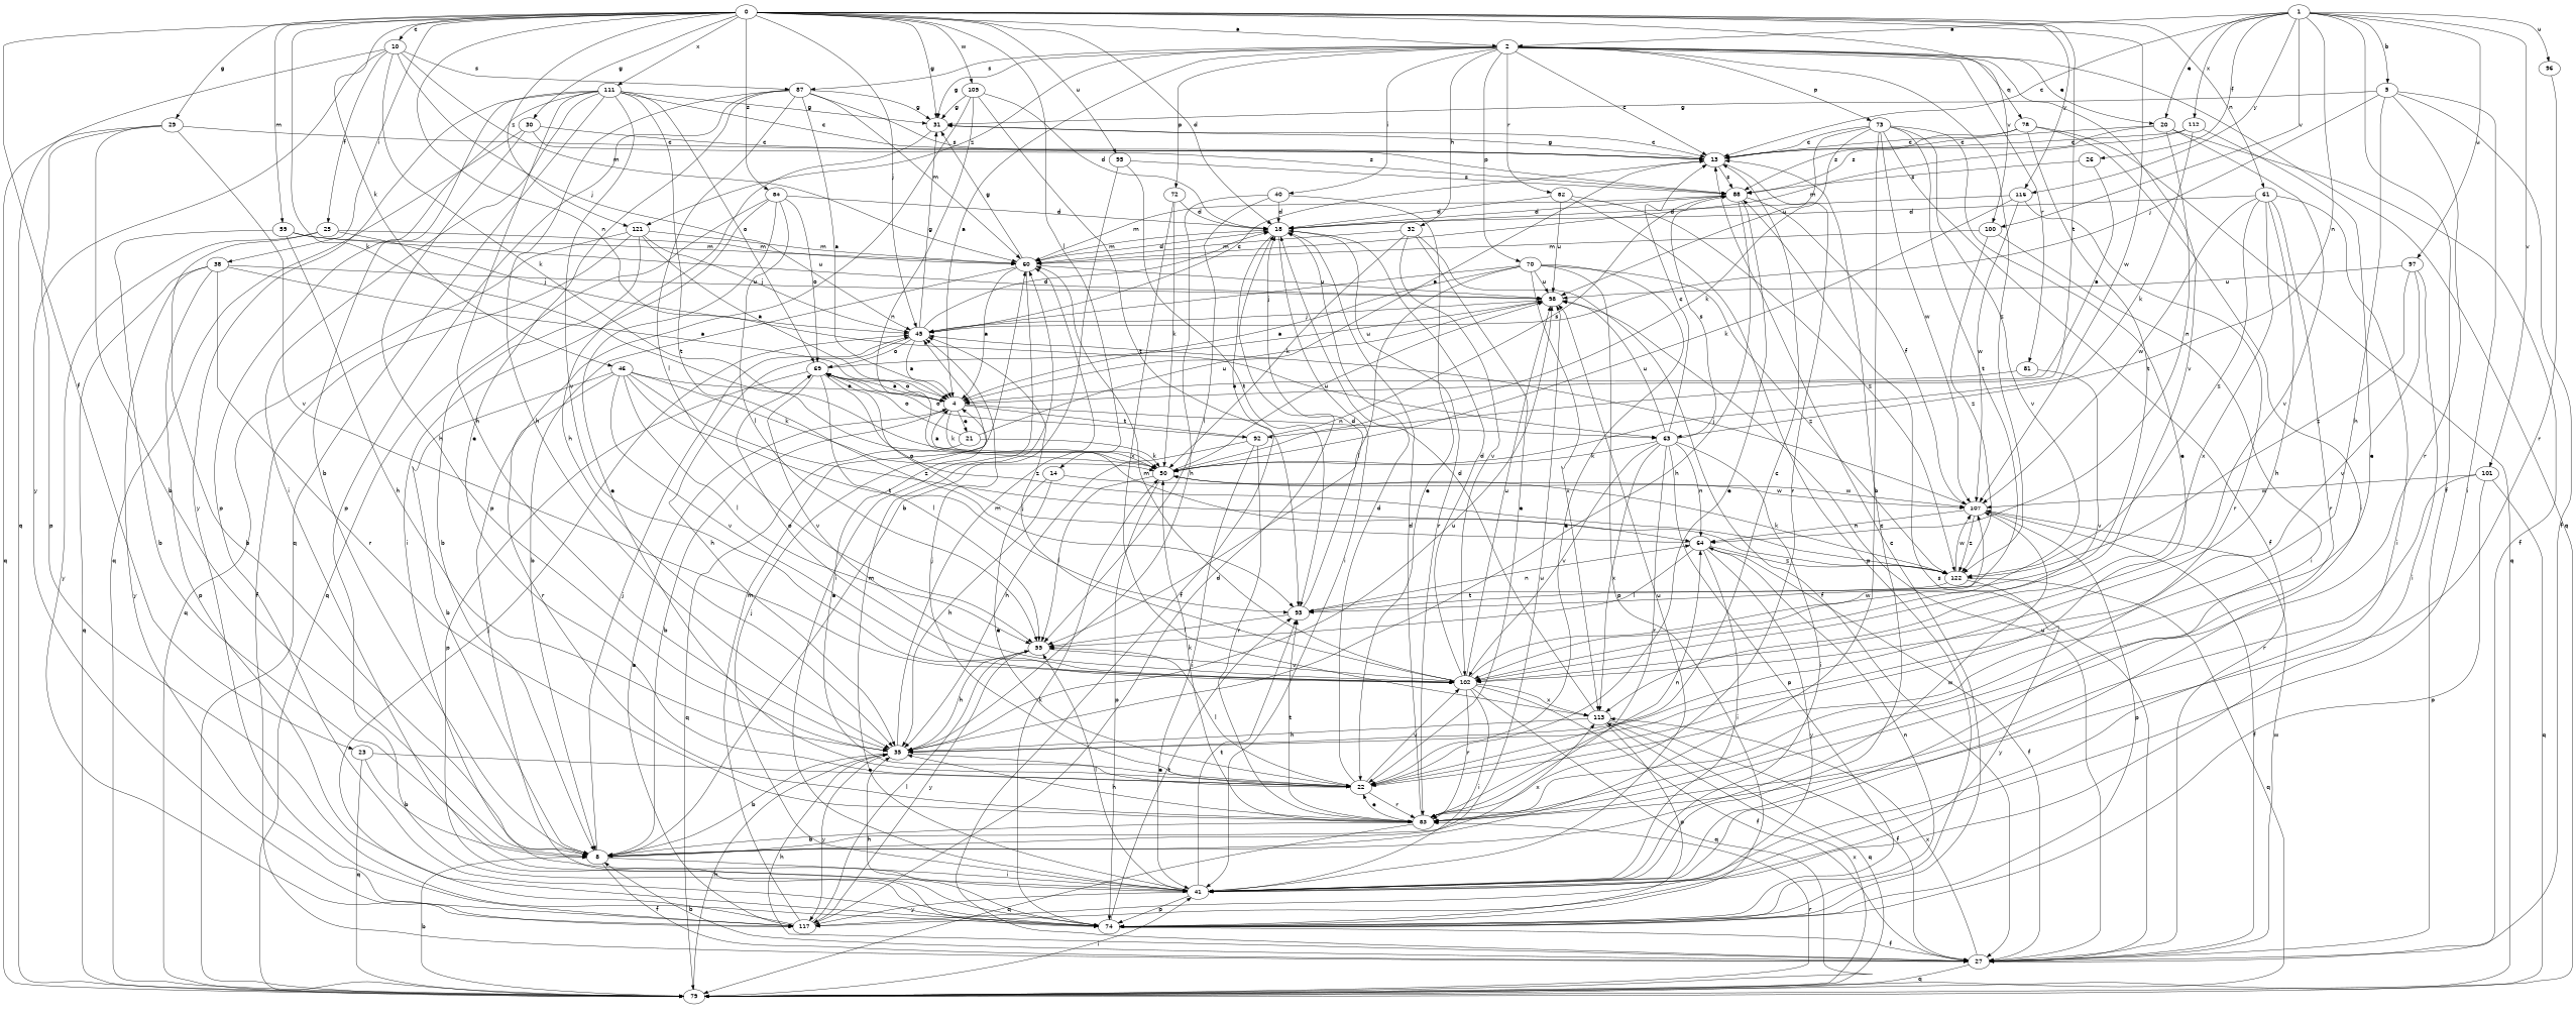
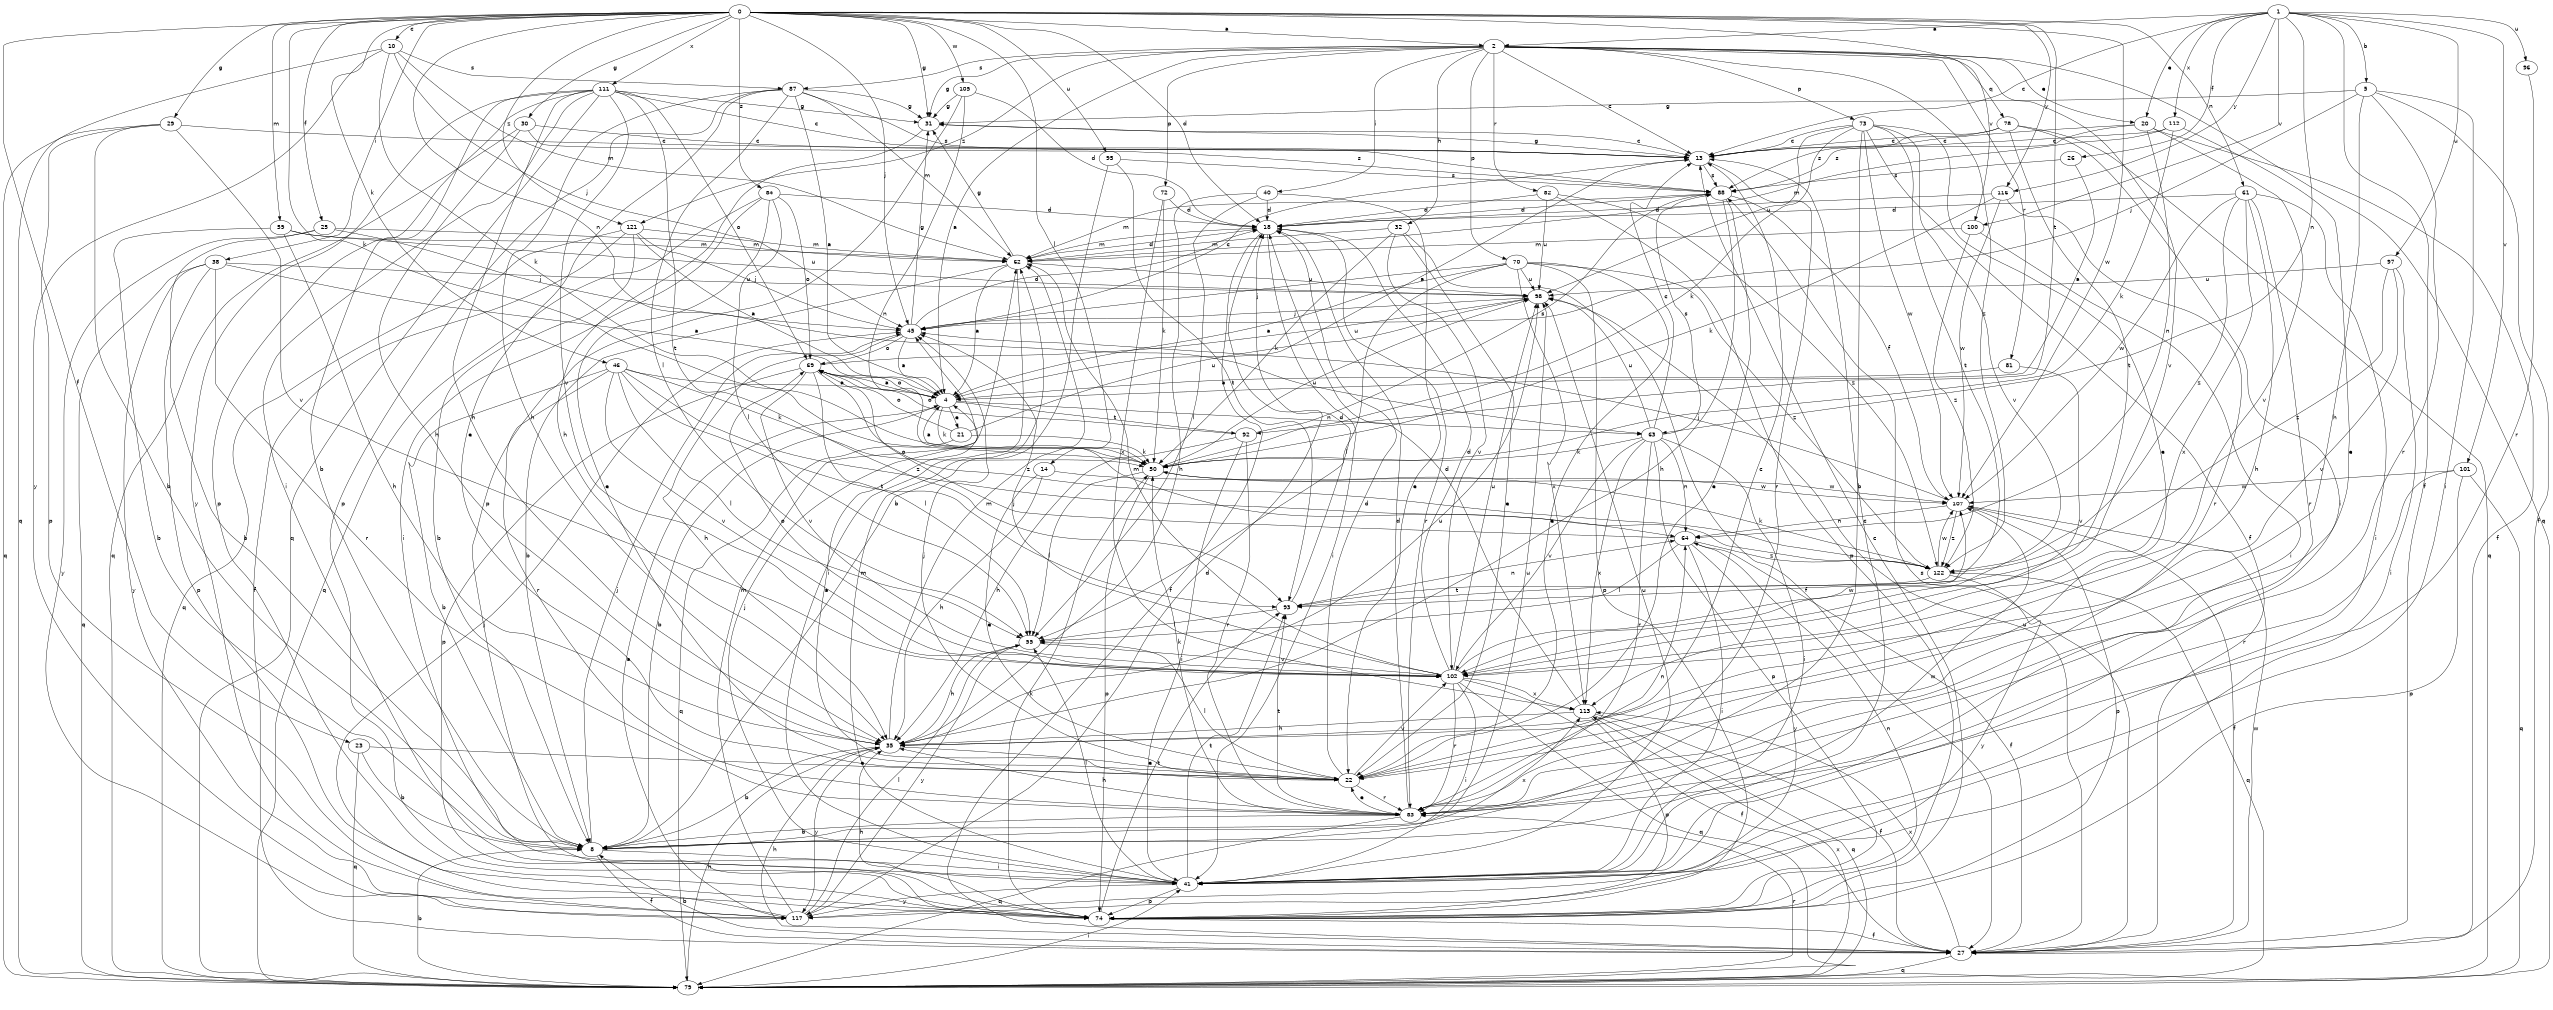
  strict digraph {
    fontname="DejaVu Sans"
    node [fontname="DejaVu Sans"]
    edge [fontname="DejaVu Sans"]
    0
    2
    10
    18
    23
    25
    29
    30
    31
    38
    45
    46
    50
    n14 [label=14]
    59
    61
    63
    84
    92
    95
    100
    105
    107
    111
    116
    121
    13
    20
    4
    32
    40
    70
    72
    73
    78
    79
    81
    82
    87
    102
    122
-   60
+   60 [label=62]
    117
    27
    41
    83
    8
    22
    74
    35
    88
    98
    69
    55
    93
    113
    64
    1
    5
    26
    96
    97
    101
    112
    21
    0 -> 2 [label=a]
    0 -> 10 [label=c]
    0 -> 18 [label=d]
    0 -> 23 [label=f]
-   10 -> 25 [label=f]
+   0 -> 25 [label=f]
    0 -> 29 [label=g]
    0 -> 30 [label=g]
    0 -> 31 [label=g]
    0 -> 38 [label=i]
    0 -> 45 [label=j]
    0 -> 46 [label=k]
    0 -> 50 [label=k]
    0 -> n14 [label=l]
    0 -> 59 [label=m]
    0 -> 61 [label=n]
    0 -> 63 [label=n]
    0 -> 84 [label=s]
    0 -> 92 [label=t]
    0 -> 95 [label=u]
    0 -> 100 [label=v]
    0 -> 105 [label=w]
    0 -> 107 [label=w]
    0 -> 111 [label=x]
    0 -> 116 [label=y]
    0 -> 121 [label=z]
    2 -> 31 [label=g]
    2 -> 121 [label=z]
    2 -> 13 [label=c]
    2 -> 20 [label=e]
    2 -> 4 [label=a]
    2 -> 32 [label=h]
    2 -> 40 [label=i]
    2 -> 70 [label=p]
    2 -> 72 [label=p]
    2 -> 73 [label=p]
    2 -> 78 [label=q]
    2 -> 79 [label=q]
    2 -> 81 [label=r]
    2 -> 82 [label=r]
    2 -> 87 [label=s]
    2 -> 102 [label=v]
    2 -> 122 [label=z]
    10 -> 45 [label=j]
    10 -> 50 [label=k]
    10 -> 79 [label=q]
    10 -> 87 [label=s]
    10 -> 60 [label=m]
    10 -> 117 [label=y]
    18 -> 60 [label=m]
    18 -> 27 [label=f]
    18 -> 41 [label=i]
    18 -> 83 [label=r]
    23 -> 79 [label=q]
    23 -> 8 [label=b]
    23 -> 22 [label=e]
    25 -> 45 [label=j]
    25 -> 60 [label=m]
    25 -> 117 [label=y]
    25 -> 8 [label=b]
    29 -> 13 [label=c]
    29 -> 79 [label=q]
    29 -> 102 [label=v]
    29 -> 8 [label=b]
    29 -> 74 [label=p]
    30 -> 13 [label=c]
    30 -> 79 [label=q]
    30 -> 35 [label=h]
    30 -> 88 [label=s]
    31 -> 13 [label=c]
    31 -> 35 [label=h]
    38 -> 4 [label=a]
    38 -> 79 [label=q]
    38 -> 117 [label=y]
    38 -> 83 [label=r]
    38 -> 74 [label=p]
    38 -> 98 [label=u]
    45 -> 18 [label=d]
    45 -> 31 [label=g]
    45 -> 13 [label=c]
    45 -> 4 [label=a]
    45 -> 35 [label=h]
    45 -> 69 [label=o]
    46 -> 50 [label=k]
    46 -> 4 [label=a]
    46 -> 102 [label=v]
    46 -> 122 [label=z]
    46 -> 83 [label=r]
    46 -> 8 [label=b]
    46 -> 55 [label=l]
    46 -> 93 [label=t]
    50 -> 107 [label=w]
    50 -> 4 [label=a]
    50 -> 74 [label=p]
    50 -> 98 [label=u]
    50 -> 55 [label=l]
    n14 -> 107 [label=w]
    n14 -> 22 [label=e]
    n14 -> 35 [label=h]
    59 -> 60 [label=m]
    59 -> 8 [label=b]
    59 -> 35 [label=h]
    59 -> 98 [label=u]
    61 -> 18 [label=d]
    61 -> 107 [label=w]
    61 -> 122 [label=z]
    61 -> 41 [label=i]
    61 -> 83 [label=r]
    61 -> 35 [label=h]
    61 -> 113 [label=x]
    63 -> 50 [label=k]
    63 -> 13 [label=c]
    63 -> 102 [label=v]
    63 -> 41 [label=i]
    63 -> 83 [label=r]
    63 -> 74 [label=p]
    63 -> 88 [label=s]
    63 -> 98 [label=u]
    63 -> 113 [label=x]
    63 -> 64 [label=n]
    84 -> 18 [label=d]
    84 -> 79 [label=q]
    84 -> 41 [label=i]
    84 -> 22 [label=e]
    84 -> 69 [label=o]
    84 -> 55 [label=l]
    92 -> 41 [label=i]
    92 -> 83 [label=r]
    92 -> 35 [label=h]
    92 -> 88 [label=s]
    92 -> 69 [label=o]
    95 -> 8 [label=b]
    95 -> 88 [label=s]
    95 -> 93 [label=t]
    100 -> 122 [label=z]
    100 -> 60 [label=m]
    100 -> 41 [label=i]
    105 -> 18 [label=d]
    105 -> 31 [label=g]
    105 -> 74 [label=p]
-   105 -> 93 [label=t]
    105 -> 64 [label=n]
    107 -> 45 [label=j]
    107 -> 122 [label=z]
    107 -> 27 [label=f]
    107 -> 74 [label=p]
    107 -> 64 [label=n]
    111 -> 31 [label=g]
    111 -> 13 [label=c]
    111 -> 79 [label=q]
    111 -> 102 [label=v]
    111 -> 117 [label=y]
    111 -> 41 [label=i]
    111 -> 8 [label=b]
    111 -> 74 [label=p]
    111 -> 35 [label=h]
    111 -> 69 [label=o]
    111 -> 93 [label=t]
    116 -> 18 [label=d]
    116 -> 50 [label=k]
    116 -> 107 [label=w]
    116 -> 83 [label=r]
    121 -> 45 [label=j]
    121 -> 4 [label=a]
    121 -> 79 [label=q]
    121 -> 60 [label=m]
    121 -> 27 [label=f]
    121 -> 8 [label=b]
    13 -> 31 [label=g]
    13 -> 4 [label=a]
    13 -> 83 [label=r]
    13 -> 88 [label=s]
    20 -> 13 [label=c]
    20 -> 102 [label=v]
    20 -> 27 [label=f]
    20 -> 88 [label=s]
    20 -> 64 [label=n]
    4 -> 50 [label=k]
    4 -> 63 [label=n]
    4 -> 92 [label=t]
    4 -> 8 [label=b]
    4 -> 69 [label=o]
    4 -> 21 [label=e]
    32 -> 50 [label=k]
    32 -> 102 [label=v]
    32 -> 60 [label=m]
    32 -> 27 [label=f]
    32 -> 22 [label=e]
    40 -> 18 [label=d]
    40 -> 22 [label=e]
    40 -> 35 [label=h]
    40 -> 55 [label=l]
    70 -> 45 [label=j]
    70 -> 4 [label=a]
    70 -> 122 [label=z]
    70 -> 22 [label=e]
    70 -> 74 [label=p]
    70 -> 98 [label=u]
    70 -> 55 [label=l]
    70 -> 113 [label=x]
    72 -> 18 [label=d]
    72 -> 50 [label=k]
    72 -> 113 [label=x]
    73 -> 50 [label=k]
    73 -> 107 [label=w]
    73 -> 13 [label=c]
    73 -> 102 [label=v]
    73 -> 27 [label=f]
    73 -> 8 [label=b]
    73 -> 22 [label=e]
    73 -> 98 [label=u]
    73 -> 93 [label=t]
    78 -> 13 [label=c]
    78 -> 79 [label=q]
    78 -> 41 [label=i]
    78 -> 88 [label=s]
    78 -> 93 [label=t]
    79 -> 41 [label=i]
    79 -> 83 [label=r]
    79 -> 8 [label=b]
    79 -> 35 [label=h]
    79 -> 113 [label=x]
    81 -> 4 [label=a]
    81 -> 102 [label=v]
    82 -> 18 [label=d]
    82 -> 122 [label=z]
    82 -> 74 [label=p]
    82 -> 98 [label=u]
    87 -> 31 [label=g]
    87 -> 4 [label=a]
    87 -> 60 [label=m]
    87 -> 22 [label=e]
    87 -> 74 [label=p]
    87 -> 35 [label=h]
    87 -> 88 [label=s]
    87 -> 55 [label=l]
    102 -> 18 [label=d]
    102 -> 45 [label=j]
    102 -> 107 [label=w]
    102 -> 79 [label=q]
    102 -> 60 [label=m]
    102 -> 27 [label=f]
    102 -> 41 [label=i]
    102 -> 83 [label=r]
    102 -> 98 [label=u]
    102 -> 69 [label=o]
    102 -> 113 [label=x]
    122 -> 50 [label=k]
    122 -> 107 [label=w]
    122 -> 79 [label=q]
    122 -> 117 [label=y]
    122 -> 93 [label=t]
    60 -> 18 [label=d]
    60 -> 31 [label=g]
    60 -> 4 [label=a]
    60 -> 41 [label=i]
    60 -> 8 [label=b]
    60 -> 98 [label=u]
    117 -> 18 [label=d]
    117 -> 45 [label=j]
    117 -> 4 [label=a]
    117 -> 60 [label=m]
    117 -> 55 [label=l]
    27 -> 107 [label=w]
    27 -> 79 [label=q]
    27 -> 8 [label=b]
    27 -> 35 [label=h]
    27 -> 88 [label=s]
    27 -> 98 [label=u]
    27 -> 113 [label=x]
    41 -> 45 [label=j]
    41 -> 13 [label=c]
    41 -> 60 [label=m]
    41 -> 117 [label=y]
    41 -> 74 [label=p]
    41 -> 98 [label=u]
    41 -> 55 [label=l]
    41 -> 93 [label=t]
    83 -> 18 [label=d]
    83 -> 50 [label=k]
    83 -> 79 [label=q]
    83 -> 8 [label=b]
    83 -> 22 [label=e]
    83 -> 35 [label=h]
    83 -> 93 [label=t]
    83 -> 64 [label=n]
    8 -> 45 [label=j]
    8 -> 107 [label=w]
    8 -> 27 [label=f]
    8 -> 41 [label=i]
    8 -> 98 [label=u]
    8 -> 113 [label=x]
    22 -> 18 [label=d]
    22 -> 45 [label=j]
    22 -> 13 [label=c]
    22 -> 4 [label=a]
    22 -> 102 [label=v]
    22 -> 83 [label=r]
    22 -> 55 [label=l]
    74 -> 50 [label=k]
    74 -> 13 [label=c]
    74 -> 27 [label=f]
    74 -> 35 [label=h]
    74 -> 93 [label=t]
    74 -> 64 [label=n]
    35 -> 60 [label=m]
    35 -> 117 [label=y]
    35 -> 8 [label=b]
    35 -> 22 [label=e]
    35 -> 98 [label=u]
    88 -> 18 [label=d]
    88 -> 107 [label=f]
    88 -> 60 [label=m]
    88 -> 22 [label=e]
    88 -> 35 [label=h]
    98 -> 45 [label=j]
    69 -> 4 [label=a]
    69 -> 102 [label=v]
    69 -> 122 [label=z]
    69 -> 74 [label=p]
    69 -> 98 [label=u]
    69 -> 55 [label=l]
    55 -> 102 [label=v]
    55 -> 117 [label=y]
    55 -> 35 [label=h]
    93 -> 18 [label=d]
    93 -> 55 [label=l]
    93 -> 64 [label=n]
    113 -> 18 [label=d]
    113 -> 79 [label=q]
    113 -> 27 [label=f]
    113 -> 74 [label=p]
    113 -> 35 [label=h]
    64 -> 122 [label=z]
    64 -> 117 [label=y]
    64 -> 27 [label=f]
    64 -> 41 [label=i]
    64 -> 69 [label=o]
    64 -> 55 [label=l]
    1 -> 2 [label=a]
    1 -> 63 [label=n]
    1 -> 100 [label=v]
    1 -> 116 [label=y]
    1 -> 13 [label=c]
    1 -> 20 [label=e]
    1 -> 27 [label=f]
    1 -> 5 [label=b]
    1 -> 26 [label=f]
    1 -> 96 [label=u]
    1 -> 97 [label=u]
    1 -> 101 [label=v]
    1 -> 112 [label=x]
    5 -> 31 [label=g]
    5 -> 45 [label=j]
    5 -> 27 [label=f]
    5 -> 41 [label=i]
    5 -> 83 [label=r]
    5 -> 35 [label=h]
    26 -> 4 [label=a]
    26 -> 88 [label=s]
    96 -> 83 [label=r]
    97 -> 102 [label=v]
    97 -> 122 [label=z]
    97 -> 41 [label=i]
    97 -> 98 [label=u]
    101 -> 107 [label=w]
    101 -> 79 [label=q]
    101 -> 83 [label=r]
    101 -> 74 [label=p]
    112 -> 50 [label=k]
    112 -> 13 [label=c]
    112 -> 60 [label=m]
    112 -> 22 [label=e]
    21 -> 50 [label=k]
    21 -> 79 [label=q]
    21 -> 98 [label=u]
    21 -> 69 [label=o]
  }
